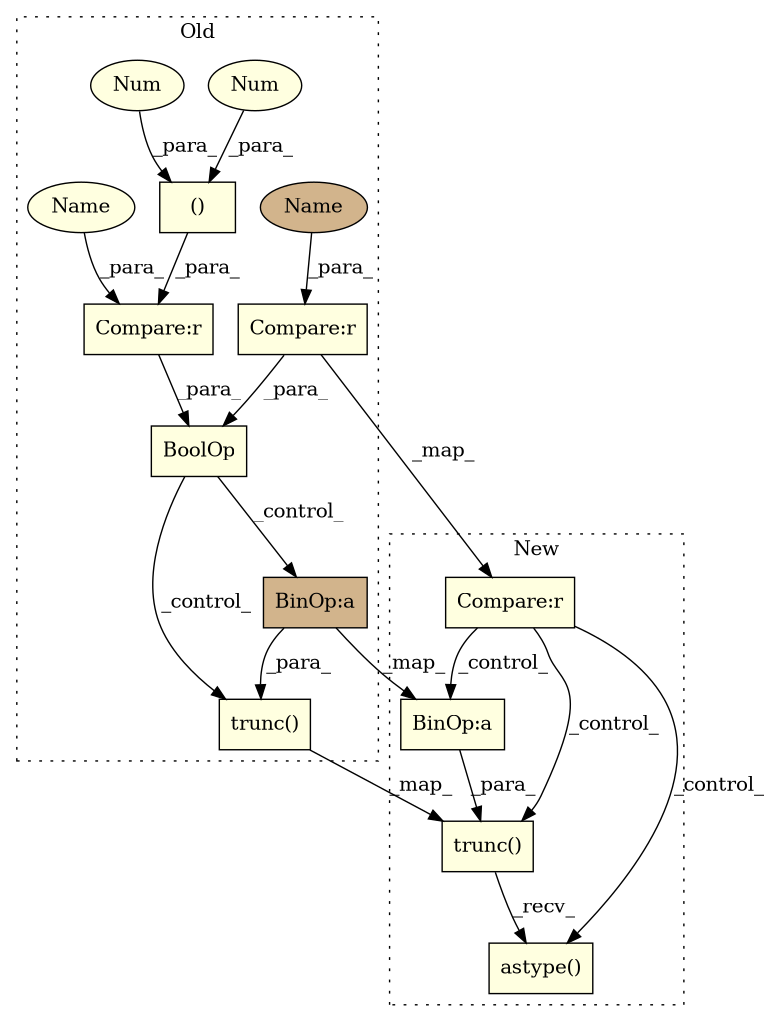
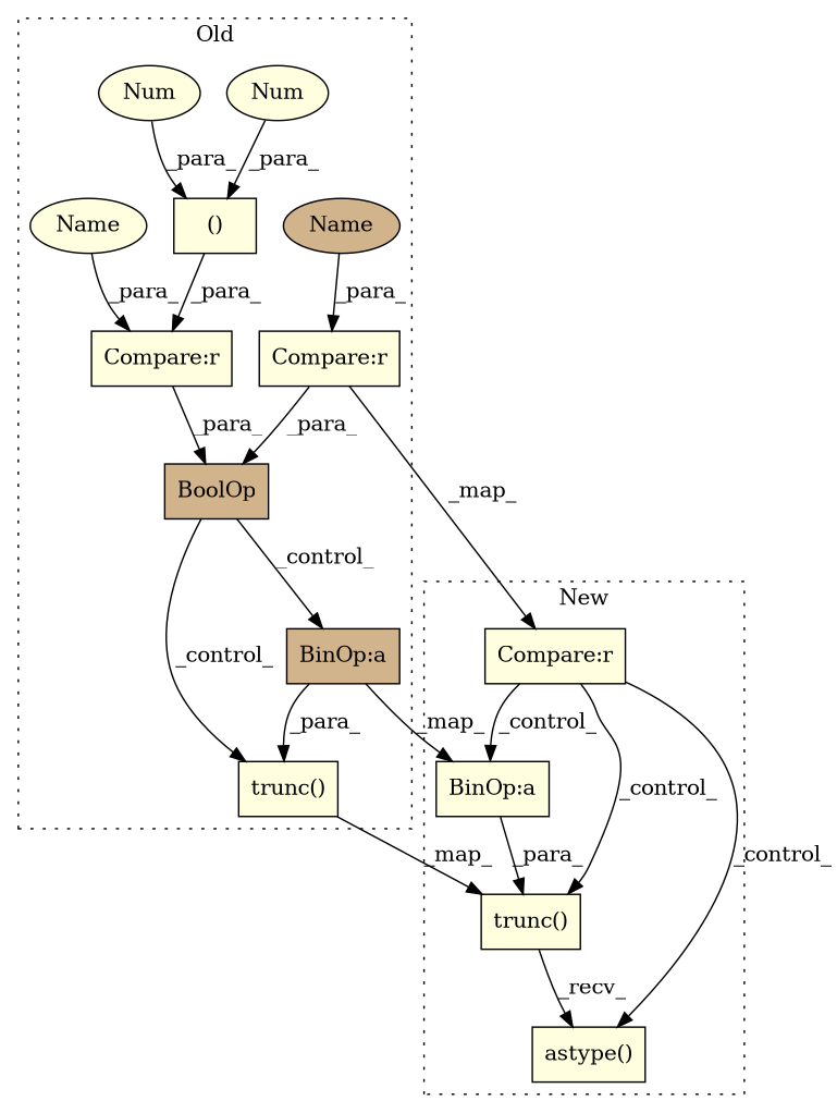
  digraph {
    node [a=40 fillcolor=lightyellow l=3 s=1547 shape=box style=filled]
-   n1 [a=72 l=47 label=BoolOp]
+   n1 [a=72 fillcolor=tan l=47 label=BoolOp]
    n2 [l=20 label="Compare:r" s=1574]
    n3 [a=54 label="()" s=1590]
    n4 [l=22 label="Compare:r"]
    n5 [a=75 l="9,1" label="trunc()" s="1618,1678"]
    n6 [a=82 fillcolor=tan label="BinOp:a" s=1650]
    n7 [a=76 l=1 label=Num s=1589 shape=ellipse]
    n8 [a=76 l=1 label=Num s=1592 shape=ellipse]
    n9 [a=87 l=10 label=Name s=1574 shape=ellipse]
    n10 [a=87 fillcolor=tan l=10 label=Name shape=ellipse]
    n11 [a=75 l="69,1" label="astype()" s="1575,1651"]
    n12 [l=22 label="Compare:r" s=1529]
    n13 [a=75 l="9,1" label="trunc()" s="1575,1635"]
    n14 [a=82 label="BinOp:a" s=1607]
    subgraph cluster_1 {
      label=Old
      style=dotted
      n1
      n2
      n3
      n4
      n5
      n6
      n7
      n8
      n9
      n10
    }
    subgraph cluster_2 {
      label=New
      style=dotted
      n11
      n12
      n13
      n14
    }
    n1 -> n5 [label=_control_]
    n1 -> n6 [label=_control_]
    n2 -> n1 [label=_para_]
    n3 -> n2 [label=_para_]
    n4 -> n1 [label=_para_]
    n4 -> n12 [label=_map_]
    n5 -> n13 [label=_map_]
    n6 -> n5 [label=_para_]
    n6 -> n14 [label=_map_]
    n7 -> n3 [label=_para_]
    n8 -> n3 [label=_para_]
    n9 -> n2 [label=_para_]
    n10 -> n4 [label=_para_]
    n12 -> n11 [label=_control_]
    n12 -> n13 [label=_control_]
    n12 -> n14 [label=_control_]
    n13 -> n11 [label=_recv_]
    n14 -> n13 [label=_para_]
  }
